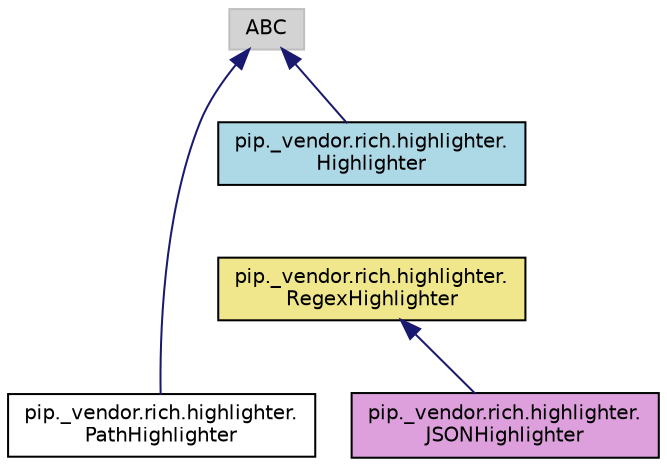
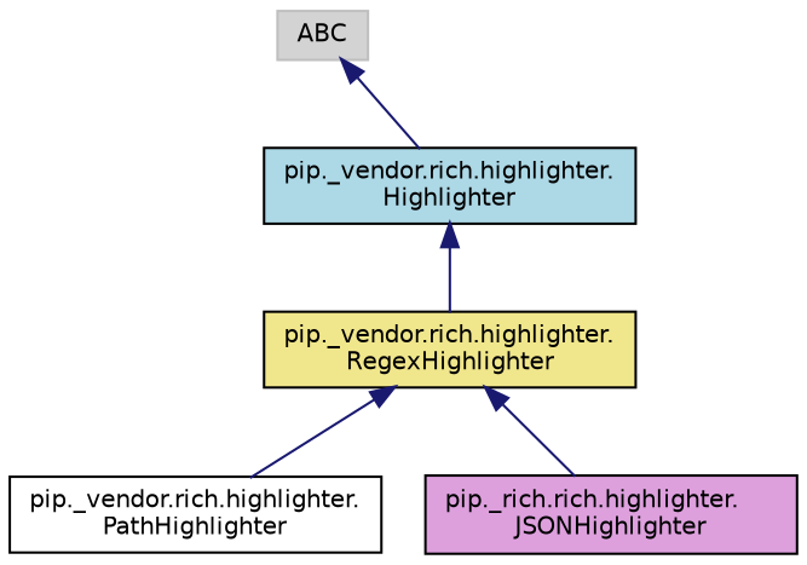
  digraph {
    rankdir=TB
    node [color=black fontname=Helvetica fontsize=10 shape=record style=filled]
    edge [color=midnightblue dir=back fontname=Helvetica fontsize=10 labelfontname=Helvetica labelfontsize=10 style=solid]
    n1 [fillcolor=khaki fontcolor=black height=0.2 label="pip._vendor.rich.highlighter.\lRegexHighlighter" width=0.4]
-   n2 [fillcolor=plum height=0.2 label="pip._vendor.rich.highlighter.\lJSONHighlighter" width=0.4]
+   n2 [fillcolor=plum height=0.2 label="pip._rich.rich.highlighter.\lJSONHighlighter" width=0.4]
    n3 [fillcolor=white height=0.2 label="pip._vendor.rich.highlighter.\lPathHighlighter" width=0.4]
    n4 [fillcolor=lightblue height=0.2 label="pip._vendor.rich.highlighter.\lHighlighter" width=0.4]
    n5 [color=grey75 fillcolor=lightgrey height=0.2 label=ABC width=0.4]
    n1 -> n2
-   n5 -> n3
+   n1 -> n3
+   n4 -> n1
    n5 -> n4
  }
